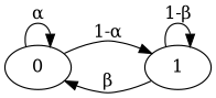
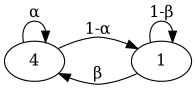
  digraph {
    rankdir=LR
-   n1 [label=0]
+   n1 [label=4]
    n2 [label=1]
    n1 -> n1 [label="α"]
    n1 -> n2 [label="1-α"]
    n1 -> n2 [style=invis]
    n1 -> n2 [style=invis]
    n2 -> n1 [label="β"]
    n2 -> n2 [label="1-β"]
  }
